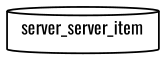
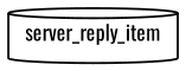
  digraph {
    rankdir=TB
    fontname=Oswald
-   n1 [color=black fillcolor=white fontname=Oswald fontsize=10 height=0.2 label=server_server_item shape=cylinder style=filled width=0.4]
+   n1 [color=black fillcolor=white fontname=Oswald fontsize=10 height=0.2 label=server_reply_item shape=cylinder style=filled width=0.4]
  }
